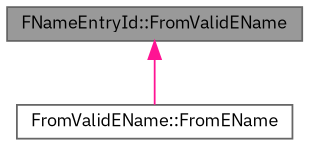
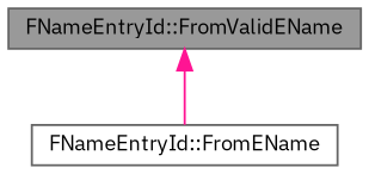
  digraph {
    rankdir=TB
    fontname="IBM Plex Sans"
    node [fontname="IBM Plex Sans" fontsize=10 shape=box style=filled]
    n1 [color=gray40 fillcolor=grey60 fontcolor=black height=0.2 label="FNameEntryId::FromValidEName" width=0.4]
-   n2 [color=grey40 fillcolor=white height=0.2 label="FromValidEName::FromEName" width=0.4]
+   n2 [color=grey40 fillcolor=white height=0.2 label="FNameEntryId::FromEName" width=0.4]
    n1 -> n2 [color=deeppink dir=back fontname="IBM Plex Sans" fontsize=10 labelfontname=Helvetica labelfontsize=10 style=solid]
  }
